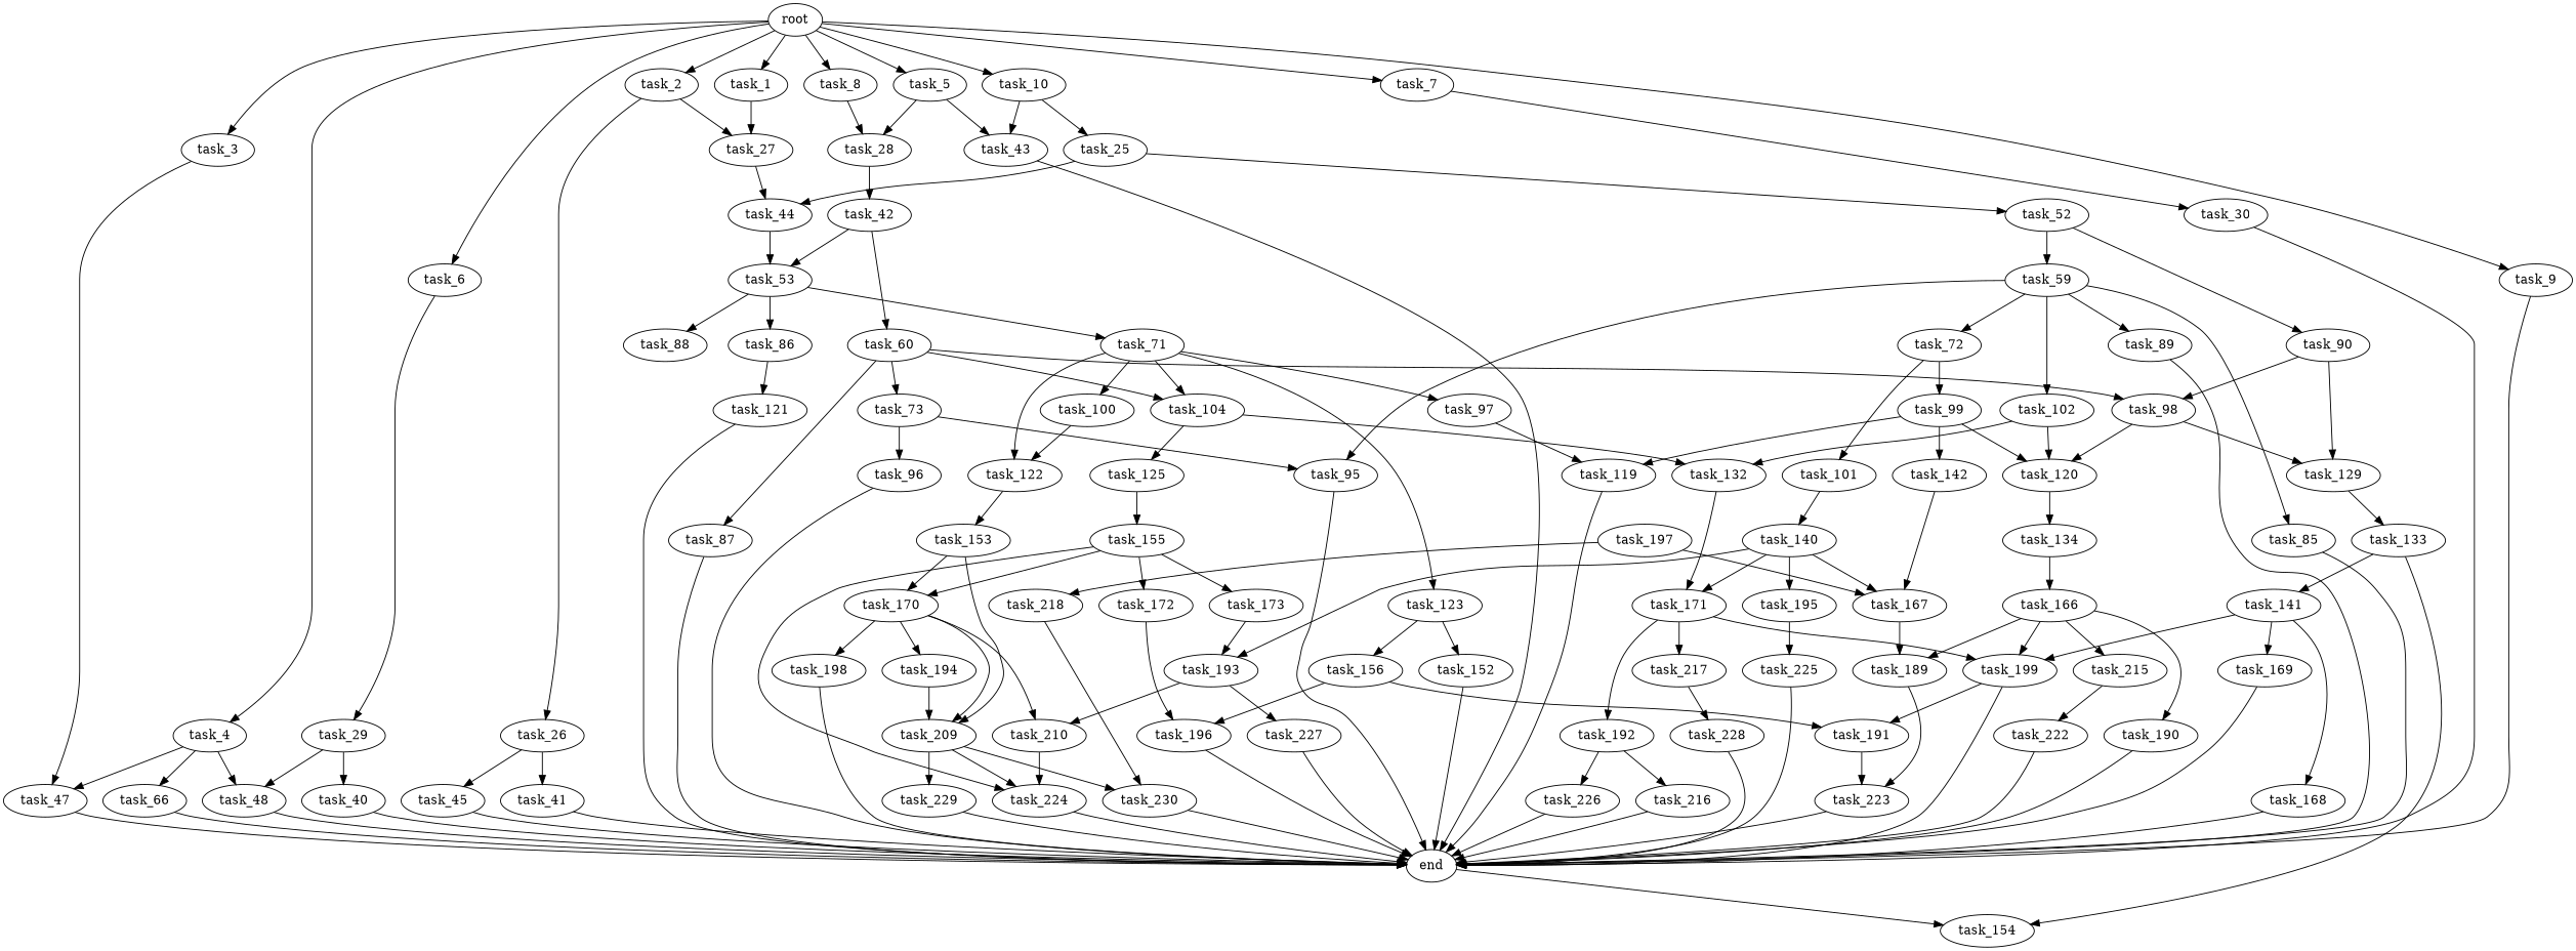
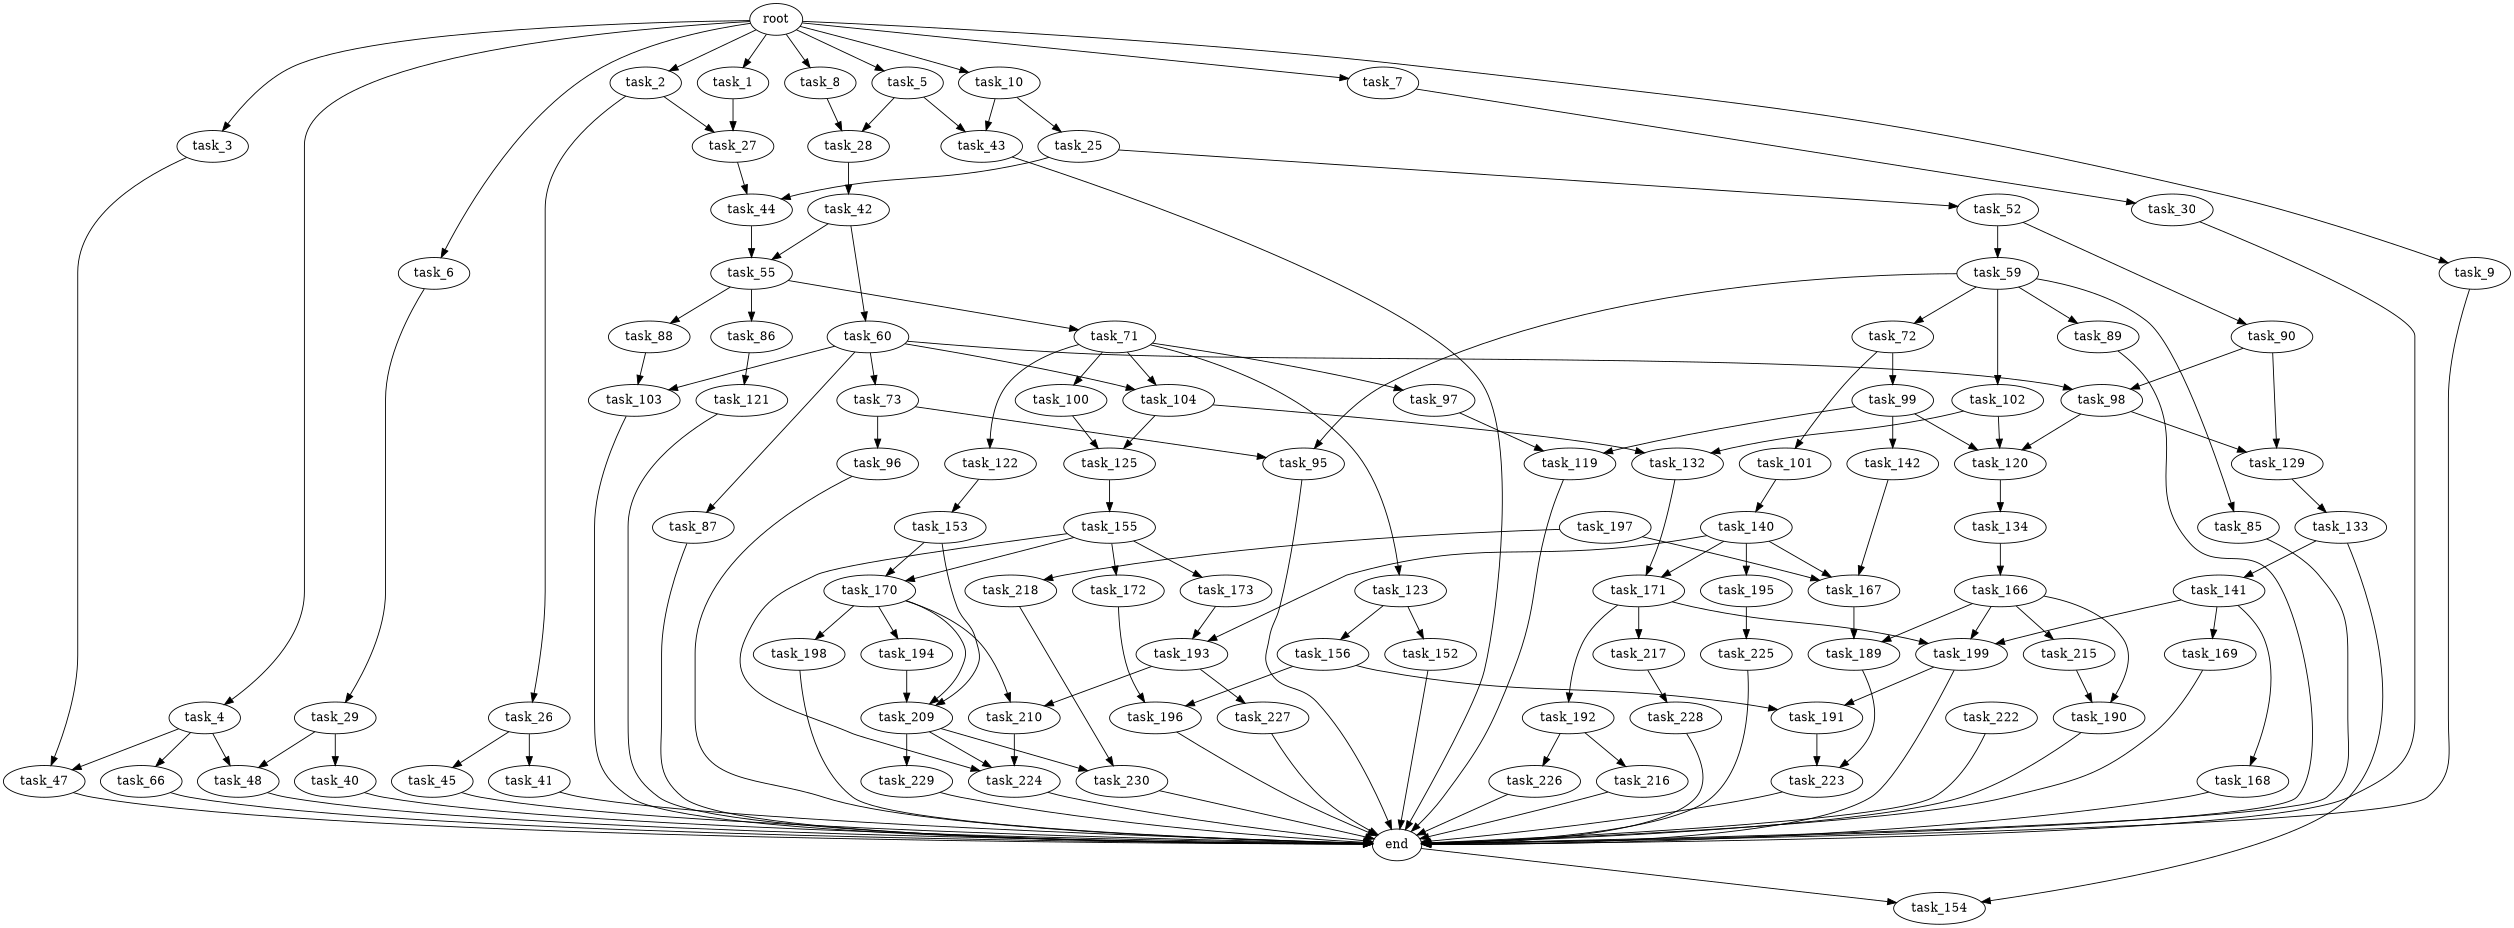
  digraph {
    root
    task_1
    task_2
    task_3
    task_4
    task_5
    task_6
    task_7
    task_8
    task_9
    task_10
    task_27
    task_26
    task_47
    n15 [label=task_66]
    task_48
    task_28
    task_43
    task_29
    task_30
    end
    task_25
    task_44
    task_41
    task_45
    task_42
    task_40
    task_154
    task_52
-   task_53
+   task_53 [label=task_55]
    task_59
    task_90
    task_60
    task_71
    task_86
    task_88
    task_73
    task_87
    task_98
+   task_103
    task_104
    task_72
    task_85
    task_89
    task_95
    task_102
    n47 [label=task_129]
    task_97
    task_100
    task_122
    task_123
    task_121
    task_99
    task_101
    task_120
    task_132
    task_96
    task_125
    task_119
    task_153
    task_152
    task_156
    task_142
    task_140
    task_133
    task_134
    task_167
    task_155
    task_171
    task_193
    task_195
    task_166
    task_170
    task_209
    task_191
    task_196
    task_141
    task_172
    task_173
    task_224
    task_199
    task_192
    task_217
    task_168
    task_169
    task_189
    task_190
    task_215
    task_210
    task_227
    task_225
    task_223
    task_194
    task_198
    task_229
    task_230
    task_222
    task_197
    task_218
    task_216
    task_226
    task_228
    root -> task_1
    root -> task_2
    root -> task_3
    root -> task_4
    root -> task_5
    root -> task_6
    root -> task_7
    root -> task_8
    root -> task_9
    root -> task_10
    task_1 -> task_27
    task_2 -> task_27
    task_2 -> task_26
    task_3 -> task_47
    task_4 -> task_47
    task_4 -> n15
    task_4 -> task_48
    task_5 -> task_28
    task_5 -> task_43
    task_6 -> task_29
    task_7 -> task_30
    task_8 -> task_28
    task_9 -> end
    task_10 -> task_43
    task_10 -> task_25
    task_27 -> task_44
    task_26 -> task_41
    task_26 -> task_45
    task_47 -> end
    n15 -> end
    task_48 -> end
    task_28 -> task_42
    task_43 -> end
    task_29 -> task_48
    task_29 -> task_40
    task_30 -> end
    end -> task_154
    task_25 -> task_44
    task_25 -> task_52
    task_44 -> task_53
    task_41 -> end
    task_45 -> end
    task_42 -> task_53
    task_42 -> task_60
    task_40 -> end
    task_52 -> task_59
    task_52 -> task_90
    task_53 -> task_71
    task_53 -> task_86
    task_53 -> task_88
    task_59 -> task_72
    task_59 -> task_85
    task_59 -> task_89
    task_59 -> task_95
    task_59 -> task_102
    task_90 -> task_98
    task_90 -> n47
    task_60 -> task_73
    task_60 -> task_87
    task_60 -> task_98
+   task_60 -> task_103
    task_60 -> task_104
    task_71 -> task_104
    task_71 -> task_97
    task_71 -> task_100
    task_71 -> task_122
    task_71 -> task_123
    task_86 -> task_121
+   task_88 -> task_103
    task_73 -> task_95
    task_73 -> task_96
    task_87 -> end
    task_98 -> n47
    task_98 -> task_120
+   task_103 -> end
    task_104 -> task_132
    task_104 -> task_125
    task_72 -> task_99
    task_72 -> task_101
    task_85 -> end
    task_89 -> end
    task_95 -> end
    task_102 -> task_120
    task_102 -> task_132
    n47 -> task_133
    task_97 -> task_119
-   task_100 -> task_122
+   task_100 -> task_125
    task_122 -> task_153
    task_123 -> task_152
    task_123 -> task_156
    task_121 -> end
    task_99 -> task_120
    task_99 -> task_119
    task_99 -> task_142
    task_101 -> task_140
    task_120 -> task_134
    task_132 -> task_171
    task_96 -> end
    task_125 -> task_155
    task_119 -> end
    task_153 -> task_170
    task_153 -> task_209
    task_152 -> end
    task_156 -> task_191
    task_156 -> task_196
    task_142 -> task_167
    task_140 -> task_167
    task_140 -> task_171
    task_140 -> task_193
    task_140 -> task_195
    task_133 -> task_154
    task_133 -> task_141
    task_134 -> task_166
    task_167 -> task_189
    task_155 -> task_170
    task_155 -> task_172
    task_155 -> task_173
    task_155 -> task_224
    task_171 -> task_199
    task_171 -> task_192
    task_171 -> task_217
    task_193 -> task_210
    task_193 -> task_227
    task_195 -> task_225
    task_166 -> task_199
    task_166 -> task_189
    task_166 -> task_190
    task_166 -> task_215
    task_170 -> task_209
    task_170 -> task_210
    task_170 -> task_194
    task_170 -> task_198
    task_209 -> task_224
    task_209 -> task_229
    task_209 -> task_230
    task_191 -> task_223
    task_196 -> end
    task_141 -> task_199
    task_141 -> task_168
    task_141 -> task_169
    task_172 -> task_196
    task_173 -> task_193
    task_224 -> end
    task_199 -> end
    task_199 -> task_191
    task_192 -> task_216
    task_192 -> task_226
    task_217 -> task_228
    task_168 -> end
    task_169 -> end
    task_189 -> task_223
    task_190 -> end
-   task_215 -> task_222
+   task_215 -> task_190
    task_210 -> task_224
    task_227 -> end
    task_225 -> end
    task_223 -> end
    task_194 -> task_209
    task_198 -> end
    task_229 -> end
    task_230 -> end
    task_222 -> end
    task_197 -> task_167
    task_197 -> task_218
    task_218 -> task_230
    task_216 -> end
    task_226 -> end
    task_228 -> end
  }
